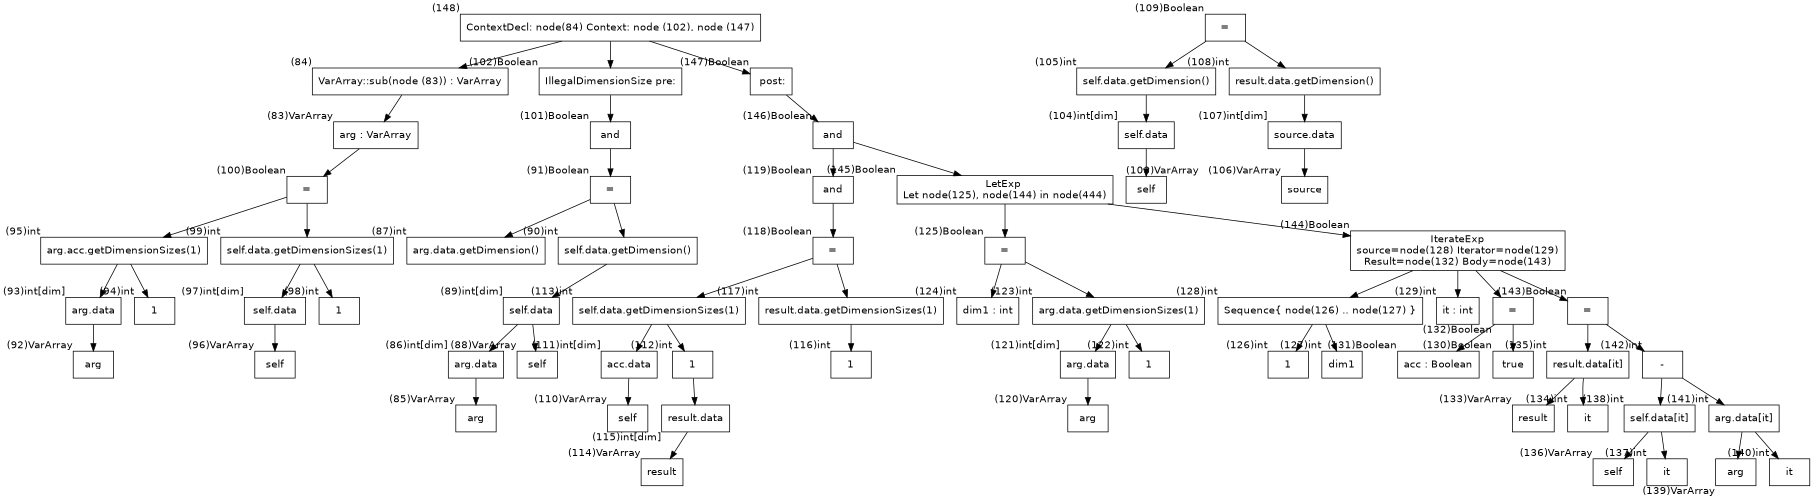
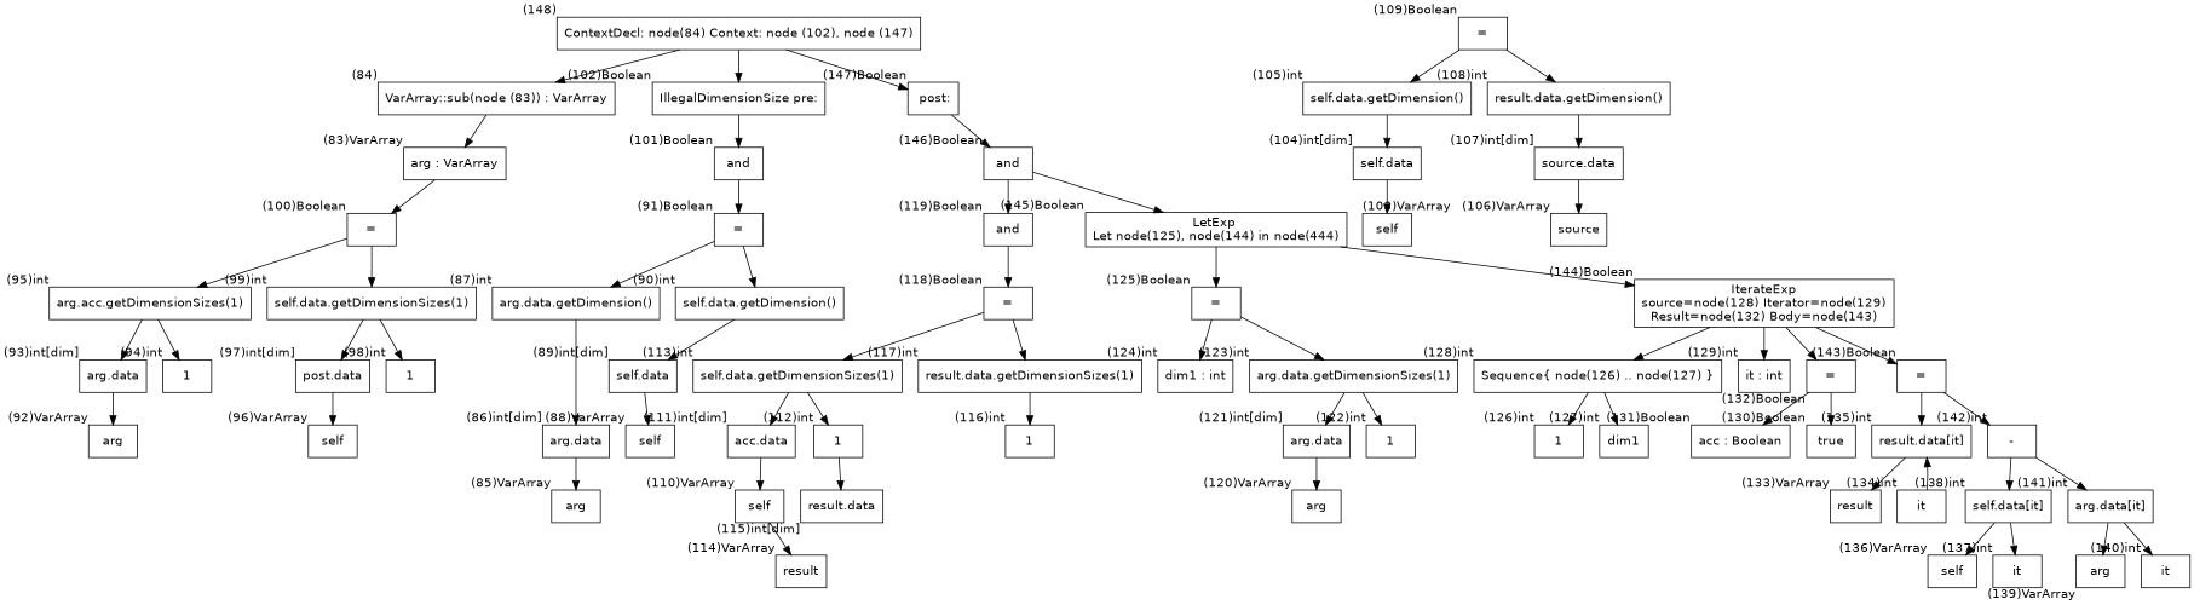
  digraph {
    fontname="DejaVu Sans"
    node [fontname="DejaVu Sans" shape=box]
    edge [fontname="DejaVu Sans"]
    n1 [label="ContextDecl: node(84) Context: node (102), node (147)" xlabel="(148)"]
    n2 [label="VarArray::sub(node (83)) : VarArray" xlabel="(84)"]
    n3 [label="IllegalDimensionSize pre:" xlabel="(102)Boolean"]
    n4 [label=" post:" xlabel="(147)Boolean"]
    n5 [label="arg : VarArray" xlabel="(83)VarArray"]
    n6 [label=and xlabel="(101)Boolean"]
    n7 [label=and xlabel="(146)Boolean"]
    n8 [label="=" xlabel="(100)Boolean"]
    n9 [label="=" xlabel="(91)Boolean"]
    n10 [label=and xlabel="(119)Boolean"]
    n11 [label="LetExp \nLet node(125), node(144) in node(444)" xlabel="(145)Boolean"]
    n12 [label="arg.data.getDimension()" xlabel="(87)int"]
    n13 [label="self.data.getDimension()" xlabel="(90)int"]
    n14 [label="arg.acc.getDimensionSizes(1)" xlabel="(95)int"]
    n15 [label="self.data.getDimensionSizes(1)" xlabel="(99)int"]
    n16 [label="=" xlabel="(118)Boolean"]
    n17 [label="=" xlabel="(125)Boolean"]
    n18 [label="IterateExp\nsource=node(128) Iterator=node(129)\nResult=node(132) Body=node(143)" xlabel="(144)Boolean"]
    n19 [label="arg.data" xlabel="(86)int[dim]"]
    n20 [label="self.data" xlabel="(89)int[dim]"]
    n21 [label="arg.data" xlabel="(93)int[dim]"]
    n22 [label=1 xlabel="(94)int"]
-   n23 [label="self.data" xlabel="(97)int[dim]"]
+   n23 [label="post.data" xlabel="(97)int[dim]"]
    n24 [label=1 xlabel="(98)int"]
    n25 [label="=" xlabel="(109)Boolean"]
    n26 [label="self.data.getDimension()" xlabel="(105)int"]
    n27 [label="result.data.getDimension()" xlabel="(108)int"]
    n28 [label="self.data.getDimensionSizes(1)" xlabel="(113)int"]
    n29 [label="result.data.getDimensionSizes(1)" xlabel="(117)int"]
    n30 [label="dim1 : int" xlabel="(124)int"]
    n31 [label="arg.data.getDimensionSizes(1)" xlabel="(123)int"]
    n32 [label="Sequence{ node(126) .. node(127) }" xlabel="(128)int"]
    n33 [label="it : int" xlabel="(129)int"]
    n34 [label="=" xlabel="(132)Boolean"]
    n35 [label="=" xlabel="(143)Boolean"]
    n36 [label=arg xlabel="(85)VarArray"]
    n37 [label=self xlabel="(88)VarArray"]
    n38 [label=arg xlabel="(92)VarArray"]
    n39 [label=self xlabel="(96)VarArray"]
    n40 [label="self.data" xlabel="(104)int[dim]"]
    n41 [label="source.data" xlabel="(107)int[dim]"]
    n42 [label="acc.data" xlabel="(111)int[dim]"]
    n43 [label=1 xlabel="(112)int"]
    n44 [label=1 xlabel="(116)int"]
    n45 [label="arg.data" xlabel="(121)int[dim]"]
    n46 [label=1 xlabel="(122)int"]
    n47 [label=1 xlabel="(126)int"]
    n48 [label=dim1 xlabel="(127)int"]
    n49 [label="acc : Boolean" xlabel="(131)Boolean"]
    n50 [label=true xlabel="(130)Boolean"]
    n51 [label="result.data[it]" xlabel="(135)int"]
    n52 [label="-" xlabel="(142)int"]
    n53 [label=self xlabel="(103)VarArray"]
    n54 [label=source xlabel="(106)VarArray"]
    n55 [label=self xlabel="(110)VarArray"]
    n56 [label="result.data" xlabel="(115)int[dim]"]
    n57 [label=result xlabel="(114)VarArray"]
    n58 [label=arg xlabel="(120)VarArray"]
    n59 [label=result xlabel="(133)VarArray"]
    n60 [label=it xlabel="(134)int"]
    n61 [label="self.data[it]" xlabel="(138)int"]
    n62 [label="arg.data[it]" xlabel="(141)int"]
    n63 [label=self xlabel="(136)VarArray"]
    n64 [label=it xlabel="(137)int"]
    n65 [label=arg xlabel="(139)VarArray"]
    n66 [label=it xlabel="(140)int"]
    n1 -> n2
    n1 -> n3
    n1 -> n4
    n2 -> n5
    n3 -> n6
    n4 -> n7
    n5 -> n8
    n6 -> n9
    n7 -> n10
    n7 -> n11
    n8 -> n14
    n8 -> n15
    n9 -> n12
    n9 -> n13
    n10 -> n16
    n11 -> n17
    n11 -> n18
-   n20 -> n19
+   n12 -> n19
    n13 -> n20
    n14 -> n21
    n14 -> n22
    n15 -> n23
    n15 -> n24
    n16 -> n28
    n16 -> n29
    n17 -> n30
    n17 -> n31
    n18 -> n32
    n18 -> n33
    n18 -> n34
    n18 -> n35
    n19 -> n36
    n20 -> n37
    n21 -> n38
    n23 -> n39
    n25 -> n26
    n25 -> n27
    n26 -> n40
    n27 -> n41
    n28 -> n42
    n28 -> n43
    n29 -> n44
    n31 -> n45
    n31 -> n46
    n32 -> n47
    n32 -> n48
    n34 -> n49
    n34 -> n50
    n35 -> n51
    n35 -> n52
    n40 -> n53
    n41 -> n54
    n42 -> n55
    n43 -> n56
    n45 -> n58
    n51 -> n59
-   n51 -> n60
+   n60 -> n51
    n52 -> n61
    n52 -> n62
-   n56 -> n57
+   n55 -> n57
    n61 -> n63
    n61 -> n64
    n62 -> n65
    n62 -> n66
  }
